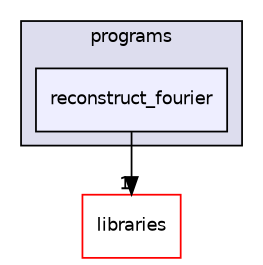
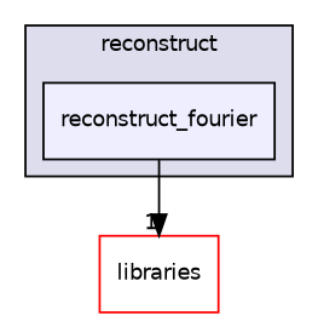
  digraph {
    compound=true
    node [fontname=Helvetica fontsize=10 shape=box style=filled]
    n1 [fillcolor="#eeeeff" label=reconstruct_fourier pencolor=black]
    n2 [color=red fillcolor=white label=libraries]
    subgraph cluster_1 {
      bgcolor="#ddddee"
      fontname=Helvetica
      fontsize=10
-     label=programs
+     label=reconstruct
      pencolor=black
      n1
    }
    n1 -> n2 [headlabel=1 labeldistance=1.5 labelfontname=Helvetica labelfontsize=10]
  }
